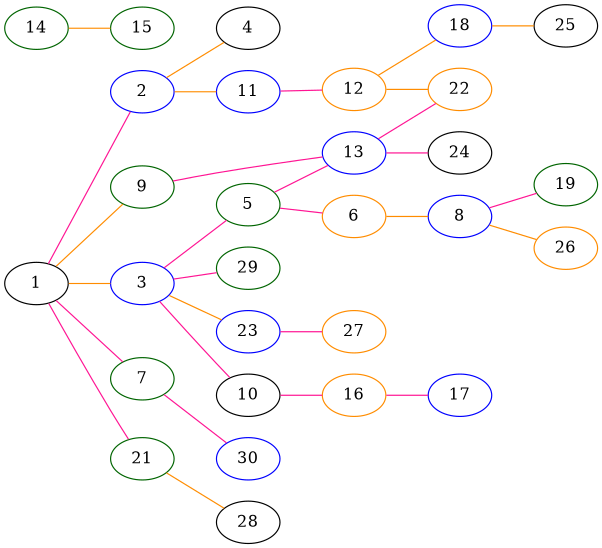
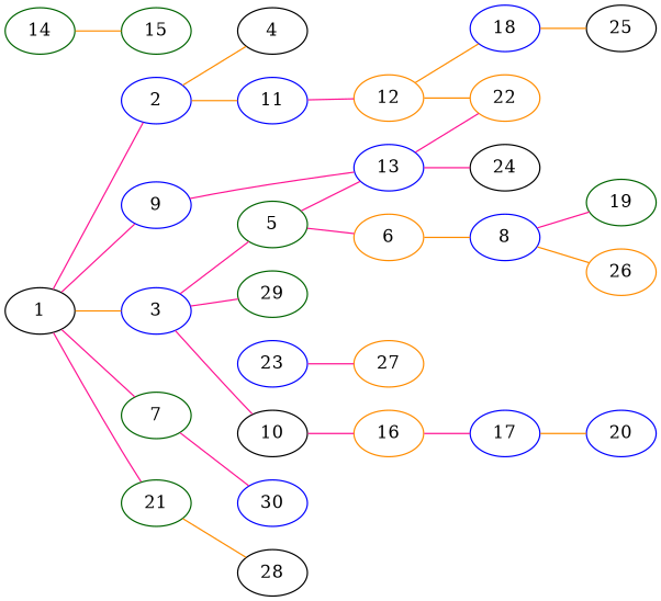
  graph {
    rankdir=LR
    node [color=blue]
    edge [color=deeppink]
    1 [color=black]
    2
    3
    7 [color=darkgreen]
-   9 [color=darkgreen]
+   9
    21 [color=darkgreen]
    4 [color=black]
    11
    5 [color=darkgreen]
    10 [color=black]
    23
    29 [color=darkgreen]
    30
    13
    28 [color=black]
    12 [color=darkorange]
    14 [color=darkgreen]
    15 [color=darkgreen]
    6 [color=darkorange]
    16 [color=darkorange]
    27 [color=darkorange]
    22 [color=darkorange]
    24 [color=black]
    18
    8
    17
    19 [color=darkgreen]
    26 [color=darkorange]
+   20
    25 [color=black]
    1 -- 2
    1 -- 3 [color=darkorange]
    1 -- 7
-   1 -- 9 [color=darkorange]
+   1 -- 9
    1 -- 21
    2 -- 4 [color=darkorange]
    2 -- 11 [color=darkorange]
    3 -- 5
    3 -- 10
-   3 -- 23 [color=darkorange]
    3 -- 29
    7 -- 30
    9 -- 13
    21 -- 28 [color=darkorange]
    11 -- 12
    5 -- 13
    5 -- 6
    10 -- 16
    23 -- 27
    13 -- 22
    13 -- 24
    12 -- 22 [color=darkorange]
    12 -- 18 [color=darkorange]
    14 -- 15 [color=darkorange]
    6 -- 8 [color=darkorange]
    16 -- 17
    18 -- 25 [color=darkorange]
    8 -- 19
    8 -- 26 [color=darkorange]
+   17 -- 20 [color=darkorange]
  }
